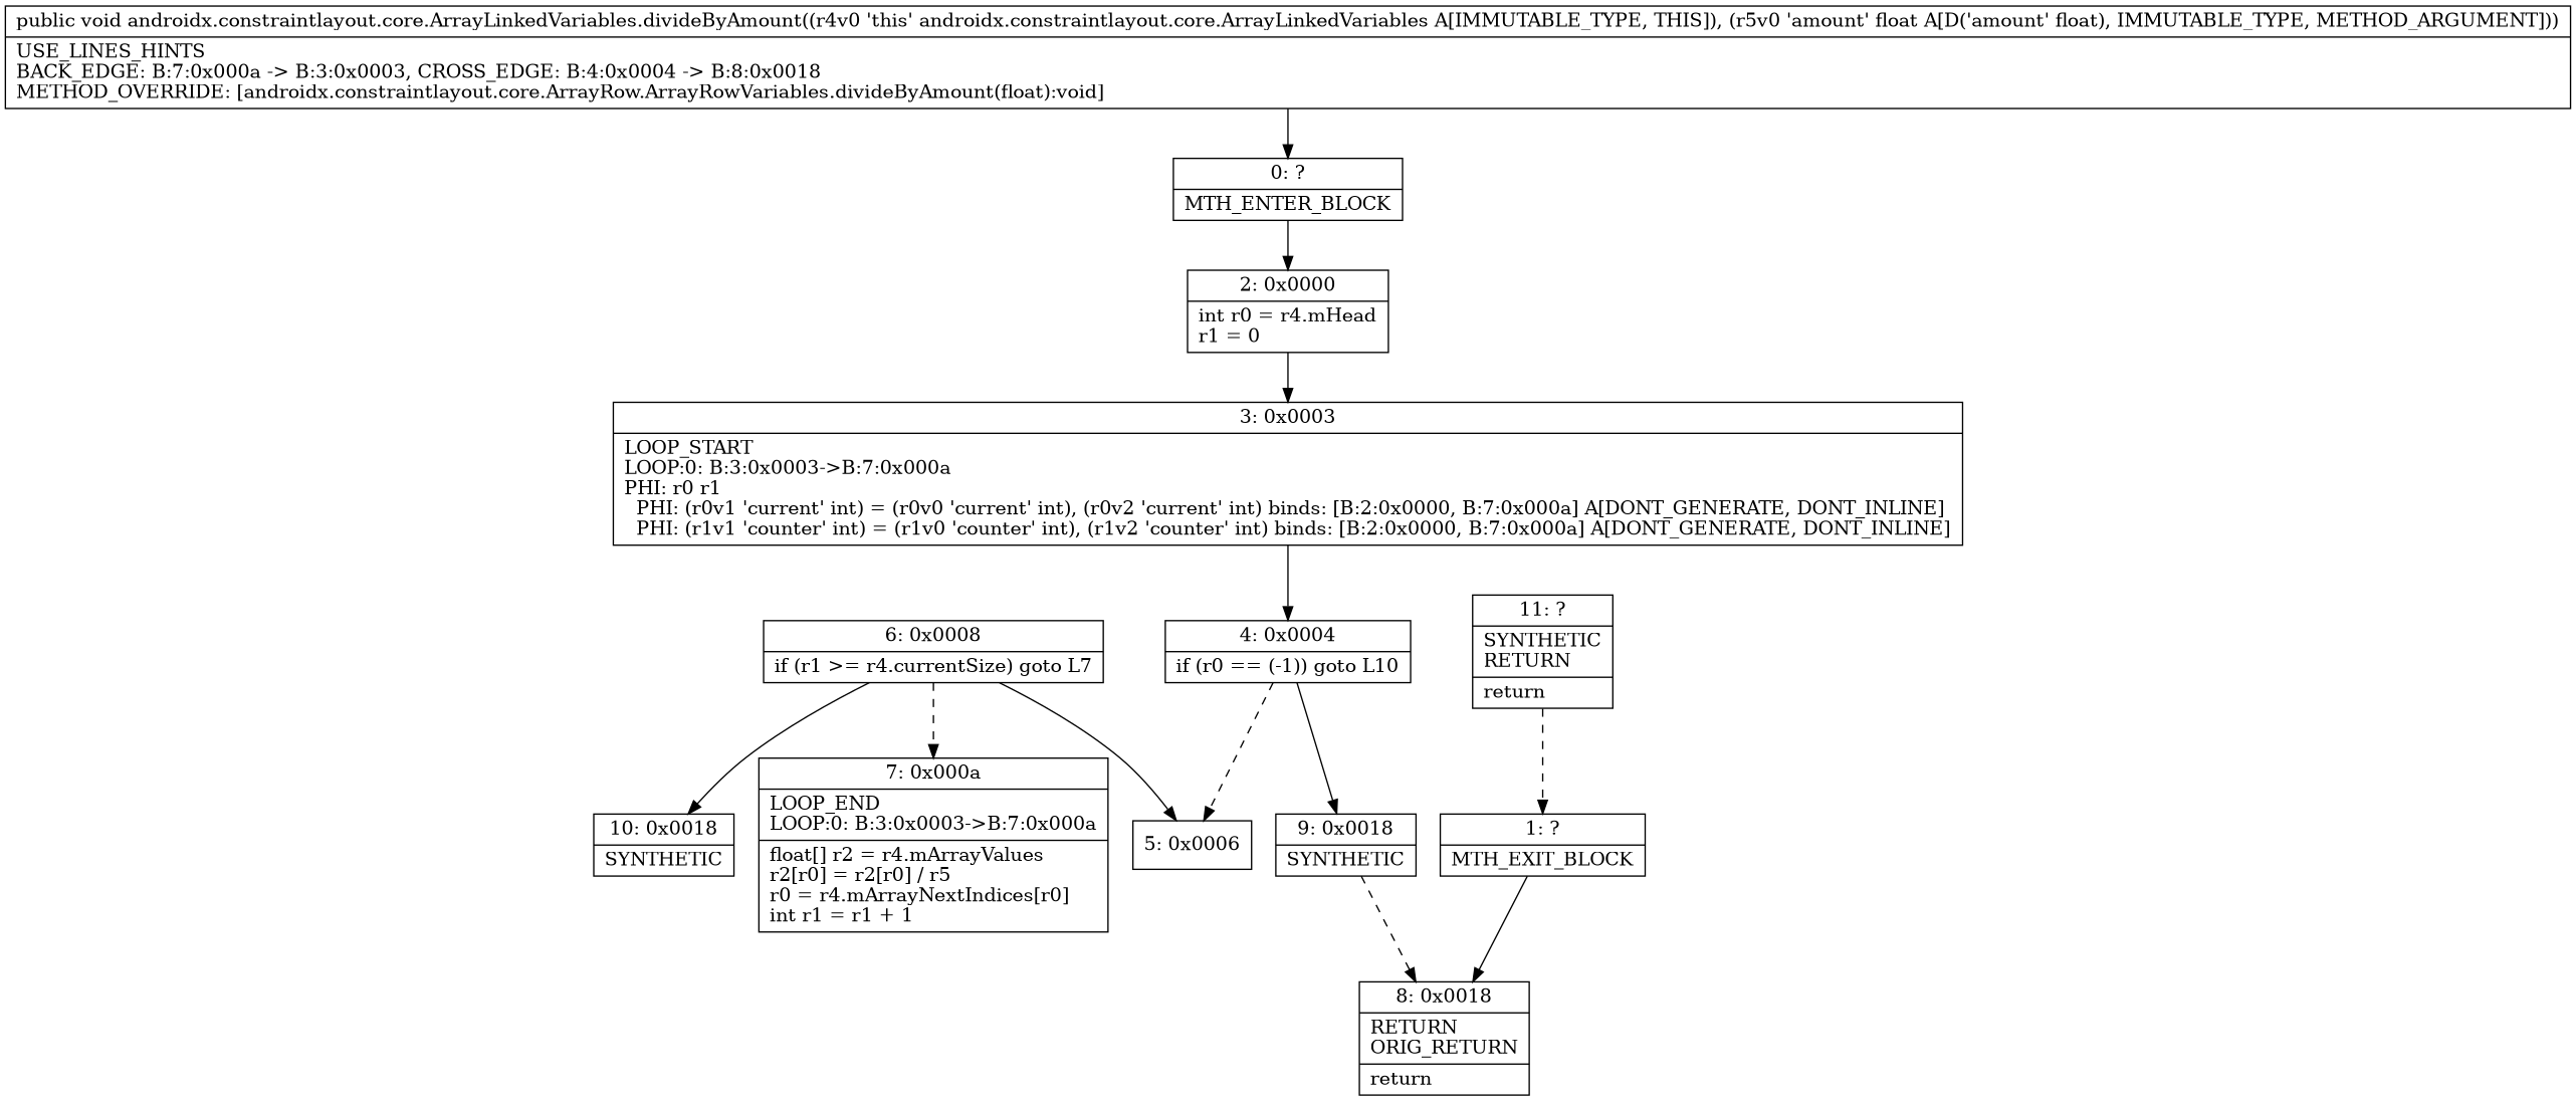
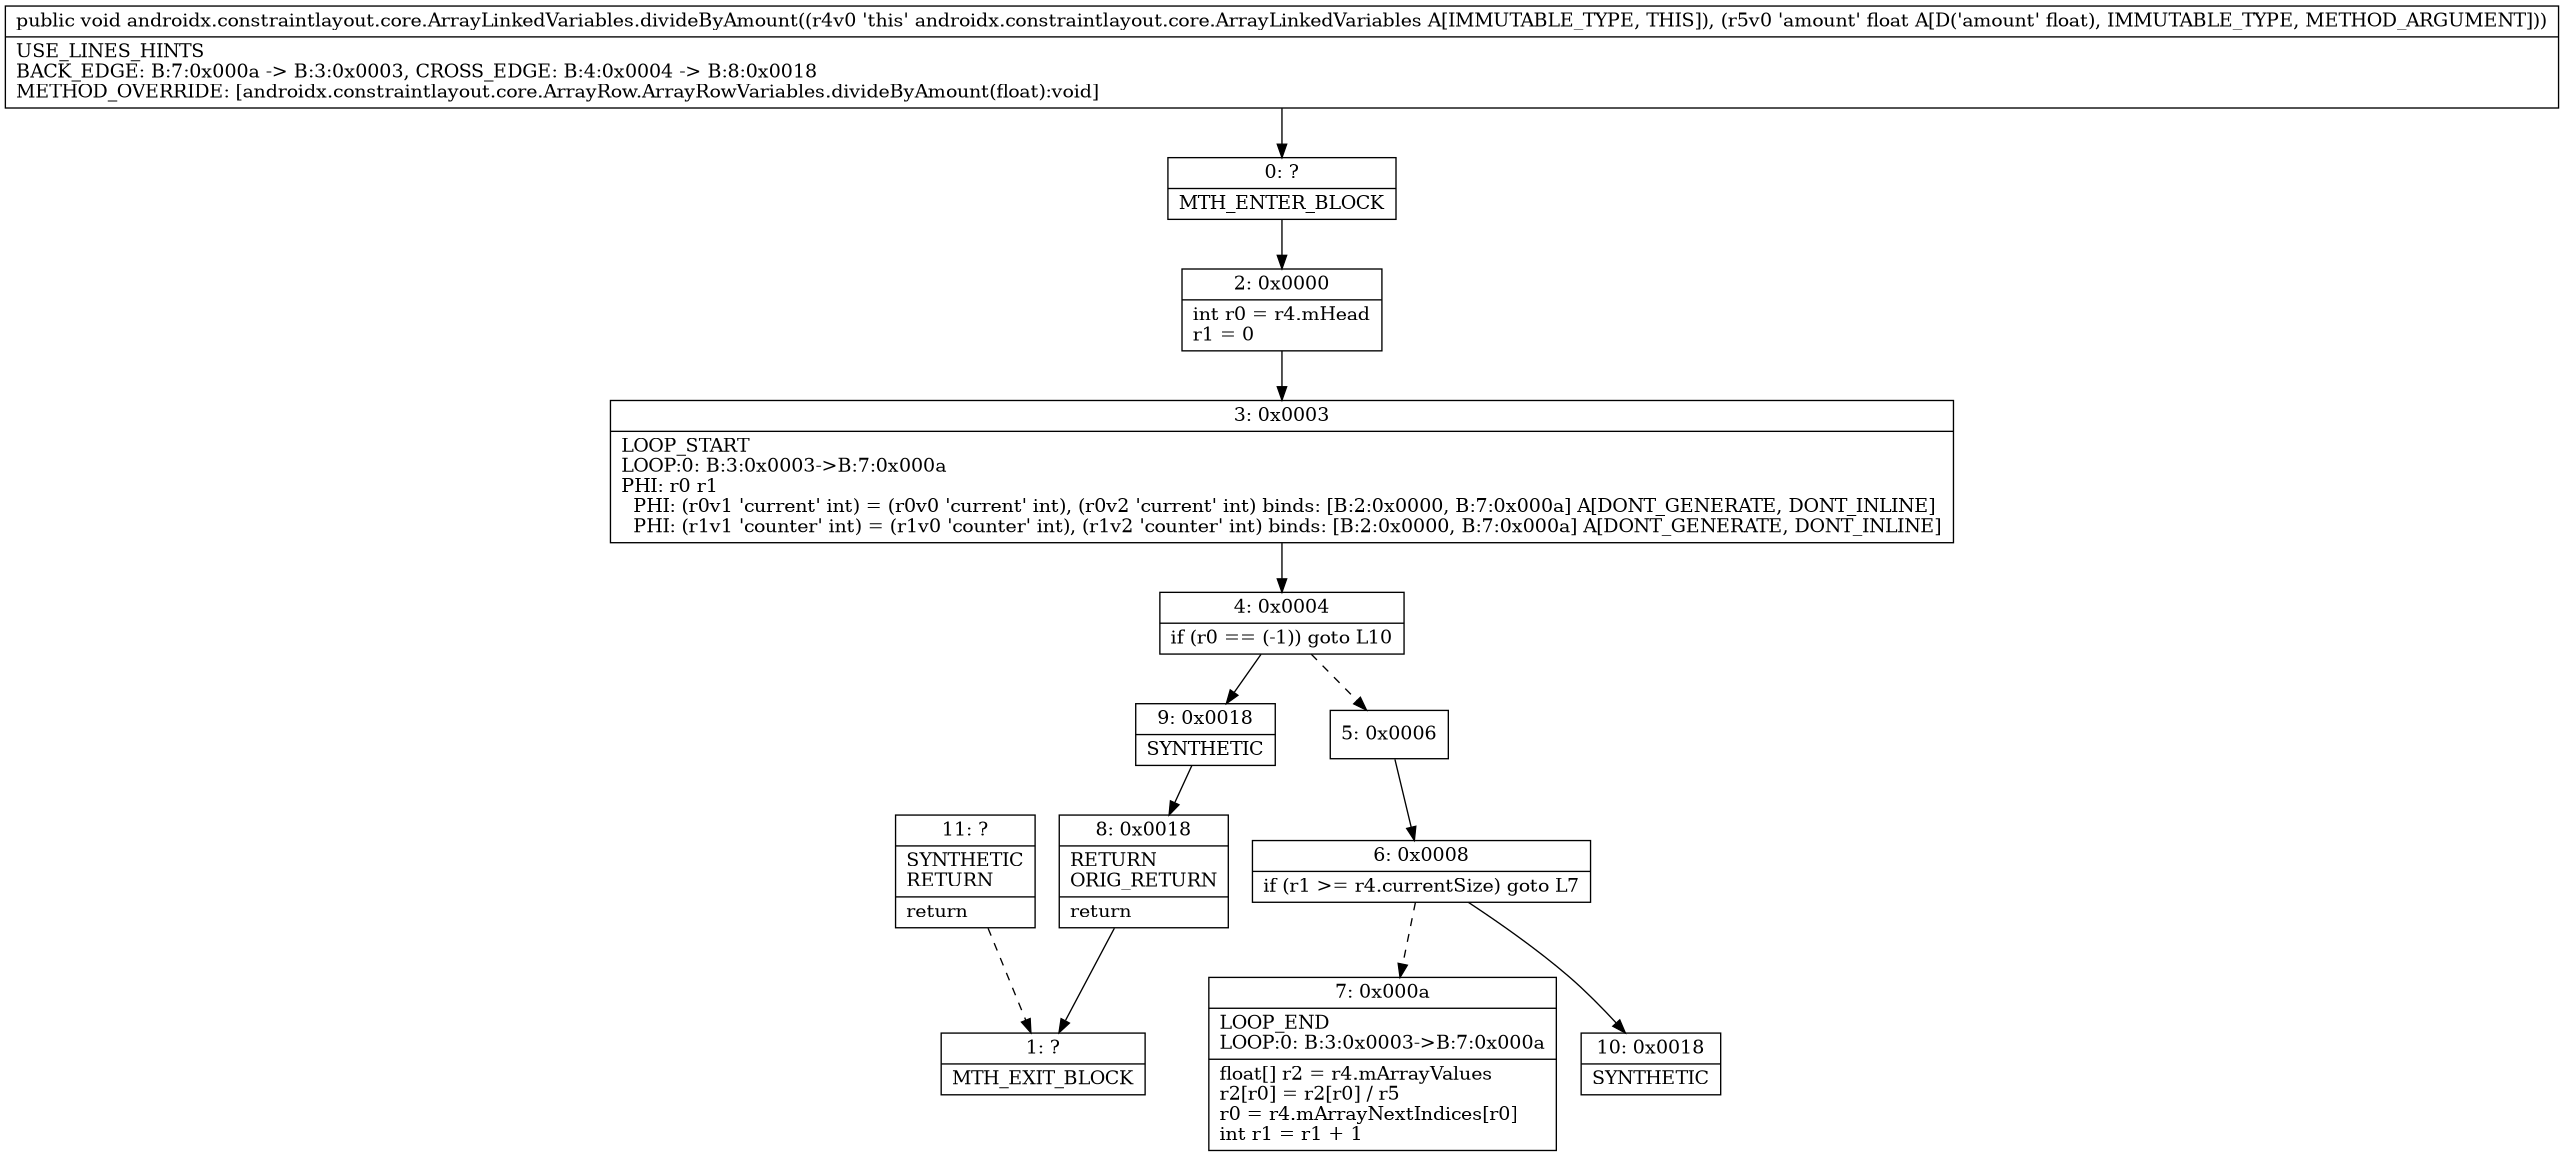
  digraph {
    node [shape=record]
    n1 [label="{0\:\ ?|MTH_ENTER_BLOCK\l}"]
    n2 [label="{2\:\ 0x0000|int r0 = r4.mHead\lr1 = 0\l}"]
    n3 [label="{3\:\ 0x0003|LOOP_START\lLOOP:0: B:3:0x0003\-\>B:7:0x000a\lPHI: r0 r1 \l  PHI: (r0v1 'current' int) = (r0v0 'current' int), (r0v2 'current' int) binds: [B:2:0x0000, B:7:0x000a] A[DONT_GENERATE, DONT_INLINE]\l  PHI: (r1v1 'counter' int) = (r1v0 'counter' int), (r1v2 'counter' int) binds: [B:2:0x0000, B:7:0x000a] A[DONT_GENERATE, DONT_INLINE]\l}"]
    n4 [label="{4\:\ 0x0004|if (r0 == (\-1)) goto L10\l}"]
    n5 [label="{5\:\ 0x0006}"]
    n6 [label="{9\:\ 0x0018|SYNTHETIC\l}"]
    n7 [label="{6\:\ 0x0008|if (r1 \>= r4.currentSize) goto L7\l}"]
    n8 [label="{8\:\ 0x0018|RETURN\lORIG_RETURN\l|return\l}"]
    n9 [label="{7\:\ 0x000a|LOOP_END\lLOOP:0: B:3:0x0003\-\>B:7:0x000a\l|float[] r2 = r4.mArrayValues\lr2[r0] = r2[r0] \/ r5\lr0 = r4.mArrayNextIndices[r0]\lint r1 = r1 + 1\l}"]
    n10 [label="{10\:\ 0x0018|SYNTHETIC\l}"]
    n11 [label="{11\:\ ?|SYNTHETIC\lRETURN\l|return\l}"]
    n12 [label="{1\:\ ?|MTH_EXIT_BLOCK\l}"]
    n13 [label="{public void androidx.constraintlayout.core.ArrayLinkedVariables.divideByAmount((r4v0 'this' androidx.constraintlayout.core.ArrayLinkedVariables A[IMMUTABLE_TYPE, THIS]), (r5v0 'amount' float A[D('amount' float), IMMUTABLE_TYPE, METHOD_ARGUMENT]))  | USE_LINES_HINTS\lBACK_EDGE: B:7:0x000a \-\> B:3:0x0003, CROSS_EDGE: B:4:0x0004 \-\> B:8:0x0018\lMETHOD_OVERRIDE: [androidx.constraintlayout.core.ArrayRow.ArrayRowVariables.divideByAmount(float):void]\l}"]
    n1 -> n2
    n2 -> n3
    n3 -> n4
    n4 -> n5 [style=dashed]
    n4 -> n6
-   n7 -> n5
-   n6 -> n8 [style=dashed]
+   n5 -> n7
+   n6 -> n8
    n7 -> n9 [style=dashed]
    n7 -> n10
-   n12 -> n8
+   n8 -> n12
    n11 -> n12 [style=dashed]
    n13 -> n1
  }
